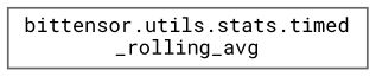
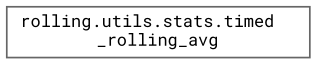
  digraph {
    rankdir=TB
    fontname="Roboto Mono"
-   n1 [color=grey40 fillcolor=white fontname="Roboto Mono" fontsize=10 height=0.2 label="bittensor.utils.stats.timed\l_rolling_avg" shape=box style=filled width=0.4]
+   n1 [color=grey40 fillcolor=white fontname="Roboto Mono" fontsize=10 height=0.2 label="rolling.utils.stats.timed\l_rolling_avg" shape=box style=filled width=0.4]
  }
